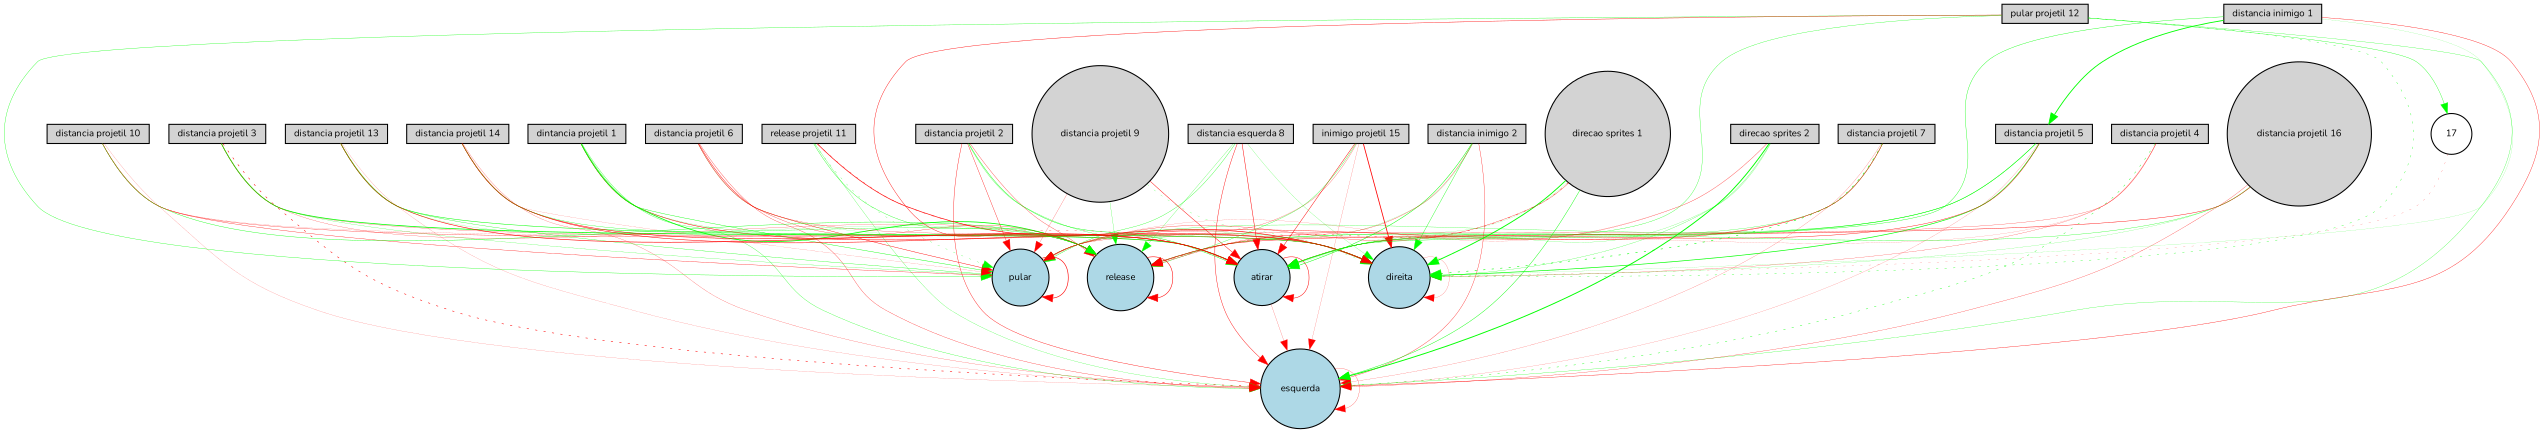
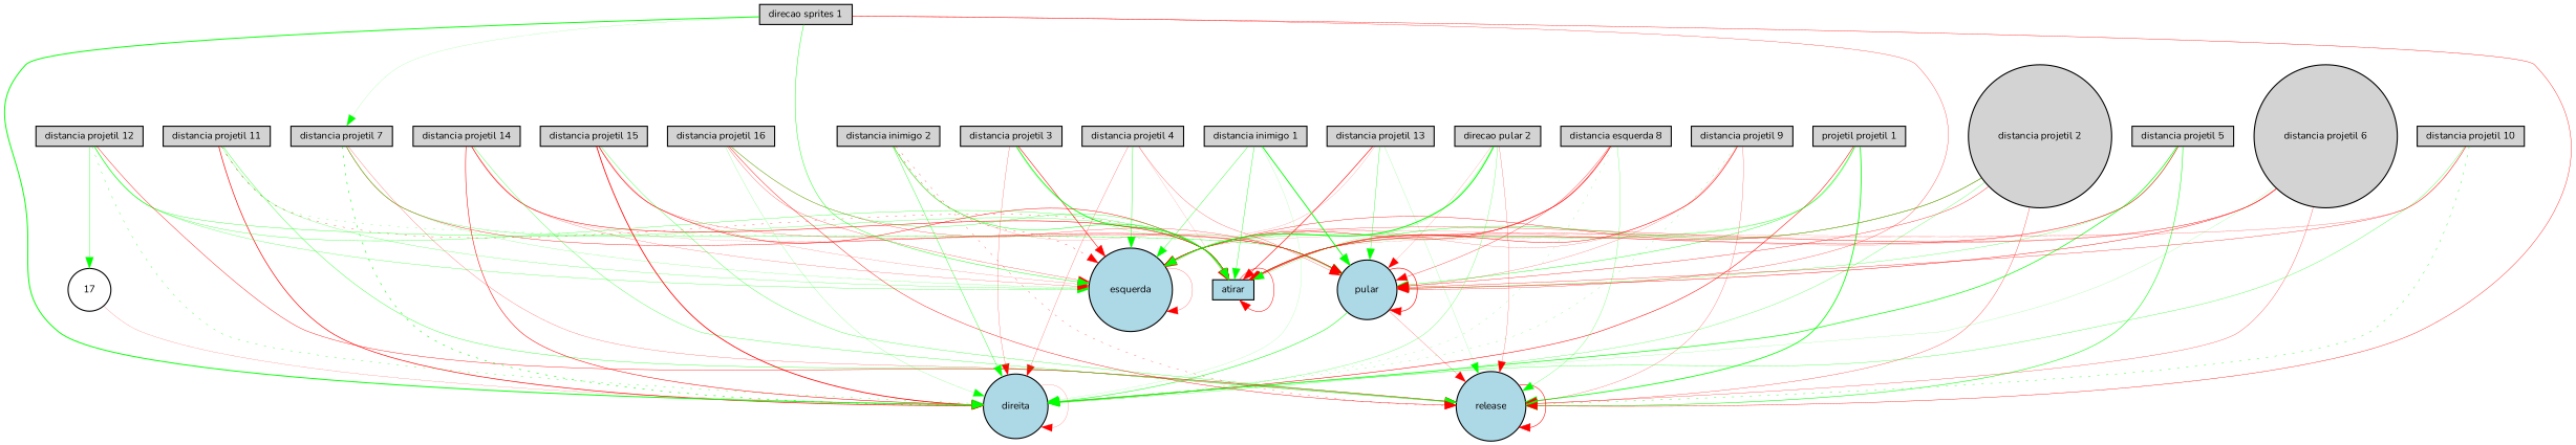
  digraph {
    fontname=Nunito
    node [fillcolor=lightgray fontname=Nunito fontsize=9 shape=box style=filled]
    edge [color=red fontname=Nunito style=solid]
-   "dintancia projetil 1" [height=0.2 width=0.2]
+   "dintancia projetil 1" [height=0.2 width=0.2 label="projetil projetil 1"]
    esquerda [fillcolor=lightblue height=0.2 shape=circle width=0.2]
    direita [fillcolor=lightblue height=0.2 shape=circle width=0.2]
    pular [fillcolor=lightblue height=0.2 shape=circle width=0.2]
-   atirar [fillcolor=lightblue height=0.2 shape=circle width=0.2]
+   atirar [fillcolor=lightblue height=0.2 width=0.2]
    release [fillcolor=lightblue height=0.2 shape=circle width=0.2]
-   "distancia projetil 2" [height=0.2 width=0.2]
+   "distancia projetil 2" [height=0.2 shape=circle width=0.2]
    "distancia projetil 3" [height=0.2 width=0.2]
    "distancia projetil 4" [height=0.2 width=0.2]
    "distancia projetil 5" [height=0.2 width=0.2]
-   "distancia projetil 6" [height=0.2 width=0.2]
+   "distancia projetil 6" [height=0.2 shape=circle width=0.2]
    "distancia projetil 7" [height=0.2 width=0.2]
    n13 [height=0.2 label="distancia esquerda 8" width=0.2]
-   "distancia projetil 9" [height=0.2 shape=circle width=0.2]
+   "distancia projetil 9" [height=0.2 width=0.2]
    "distancia projetil 10" [height=0.2 width=0.2]
-   "distancia projetil 11" [height=0.2 width=0.2 label="release projetil 11"]
-   "distancia projetil 12" [height=0.2 width=0.2 label="pular projetil 12"]
+   "distancia projetil 11" [height=0.2 width=0.2]
+   "distancia projetil 12" [height=0.2 width=0.2]
    17 [fillcolor=white height=0.2 shape=circle width=0.2]
    "distancia projetil 13" [height=0.2 width=0.2]
    "distancia projetil 14" [height=0.2 width=0.2]
-   "distancia projetil 15" [height=0.2 width=0.2 label="inimigo projetil 15"]
-   "distancia projetil 16" [height=0.2 shape=circle width=0.2]
+   "distancia projetil 15" [height=0.2 width=0.2]
+   "distancia projetil 16" [height=0.2 width=0.2]
    "distancia inimigo 1" [height=0.2 width=0.2]
    "distancia inimigo 2" [height=0.2 width=0.2]
-   "direcao sprites 1" [height=0.2 shape=circle width=0.2]
-   "direcao sprites 2" [height=0.2 width=0.2]
+   "direcao sprites 1" [height=0.2 width=0.2]
+   "direcao sprites 2" [height=0.2 width=0.2 label="direcao pular 2"]
    "dintancia projetil 1" -> esquerda [color=green penwidth=0.263551659748]
    "dintancia projetil 1" -> direita [penwidth=0.48477240759]
    "dintancia projetil 1" -> pular [color=green penwidth=0.369555066652]
    "dintancia projetil 1" -> atirar [color=green penwidth=0.16661558339]
    "dintancia projetil 1" -> release [color=green penwidth=0.742660532911]
    esquerda -> esquerda [penwidth=0.205891859858]
    direita -> direita [penwidth=0.150123083131]
    pular -> pular [penwidth=0.573373446897]
    atirar -> atirar [penwidth=0.457757229735]
    release -> release [penwidth=0.500970856012]
    "distancia projetil 2" -> esquerda [penwidth=0.35121153014]
    "distancia projetil 2" -> direita [color=green penwidth=0.234897737842]
    "distancia projetil 2" -> pular [penwidth=0.324178306762]
    "distancia projetil 2" -> atirar [color=green penwidth=0.383823893436]
    "distancia projetil 2" -> release [penwidth=0.266071475499]
-   "distancia projetil 3" -> esquerda [penwidth=0.507709832555 style=dotted]
+   "distancia projetil 3" -> esquerda [penwidth=0.507709832555]
    "distancia projetil 3" -> direita [penwidth=0.191556903671]
    "distancia projetil 3" -> pular [color=green penwidth=0.195236374106]
    "distancia projetil 3" -> atirar [color=green penwidth=0.71009104781]
-   "distancia projetil 3" -> release [penwidth=0.192496611132]
-   "distancia projetil 4" -> esquerda [color=green penwidth=0.360337400998 style=dotted]
+   pular -> release [penwidth=0.192496611132]
+   "distancia projetil 4" -> esquerda [color=green penwidth=0.360337400998]
    "distancia projetil 4" -> direita [penwidth=0.193054356726]
    "distancia projetil 4" -> pular [penwidth=0.21880451725]
    "distancia projetil 4" -> atirar [penwidth=0.100839347746]
    "distancia projetil 5" -> esquerda [penwidth=0.126459707582]
    "distancia projetil 5" -> direita [color=green penwidth=0.628150370131]
    "distancia projetil 5" -> pular [color=green penwidth=0.24321358439]
    "distancia projetil 5" -> atirar [penwidth=0.378063532922]
    "distancia projetil 5" -> release [color=green penwidth=0.490279147594]
    "distancia projetil 6" -> esquerda [penwidth=0.260133222748]
    "distancia projetil 6" -> direita [color=green penwidth=0.119329497711]
    "distancia projetil 6" -> pular [penwidth=0.396054980211]
    "distancia projetil 6" -> atirar [penwidth=0.206251904331]
    "distancia projetil 6" -> release [penwidth=0.250393598911]
-   "distancia projetil 7" -> esquerda [penwidth=0.150842593832]
+   "distancia projetil 7" -> esquerda [color=green penwidth=0.150842593832]
    "distancia projetil 7" -> direita [color=green penwidth=0.532936669868 style=dotted]
    "distancia projetil 7" -> pular [penwidth=0.35379683402]
    "distancia projetil 7" -> atirar [color=green penwidth=0.244705624691]
    "distancia projetil 7" -> release [penwidth=0.200453984141]
    n13 -> esquerda [penwidth=0.389148938473]
-   n13 -> direita [color=green penwidth=0.162685165862]
-   n13 -> pular [color=green penwidth=0.29271014507]
+   n13 -> direita [color=green penwidth=0.162685165862 style=dotted]
+   n13 -> pular [penwidth=0.29271014507]
    n13 -> atirar [penwidth=0.448226004109]
    n13 -> release [color=green penwidth=0.205380821933]
-   atirar -> esquerda [penwidth=0.16291846662]
+   "distancia projetil 9" -> esquerda [penwidth=0.16291846662]
    "distancia projetil 9" -> direita [color=green penwidth=0.187373639552 style=dotted]
    "distancia projetil 9" -> pular [penwidth=0.176484205604]
    "distancia projetil 9" -> atirar [penwidth=0.419327206319]
-   "distancia projetil 9" -> release [color=green penwidth=0.197489637019]
+   "distancia projetil 9" -> release [penwidth=0.197489637019]
    "distancia projetil 10" -> esquerda [penwidth=0.120971523859]
-   "distancia projetil 10" -> direita [penwidth=0.26905055358]
+   "distancia projetil 10" -> direita [color=green penwidth=0.26905055358]
    "distancia projetil 10" -> pular [penwidth=0.303461147818]
    "distancia projetil 10" -> atirar [penwidth=0.103393383699]
-   "distancia projetil 10" -> release [color=green penwidth=0.346344229135]
+   "distancia projetil 10" -> release [color=green penwidth=0.346344229135 style=dotted]
    "distancia projetil 11" -> esquerda [color=green penwidth=0.208613552058]
    "distancia projetil 11" -> direita [penwidth=0.612062221552]
    "distancia projetil 11" -> pular [color=green penwidth=0.198326385351 style=dotted]
    "distancia projetil 11" -> atirar [penwidth=0.268321536688 style=dotted]
    "distancia projetil 11" -> release [color=green penwidth=0.318928166762]
    "distancia projetil 12" -> esquerda [color=green penwidth=0.240816408492]
    "distancia projetil 12" -> direita [color=green penwidth=0.298485352671 style=dotted]
    "distancia projetil 12" -> pular [color=green penwidth=0.306168689522]
    "distancia projetil 12" -> atirar [color=green penwidth=0.277663421234]
    "distancia projetil 12" -> release [penwidth=0.375510789479]
    "distancia projetil 12" -> 17 [color=green penwidth=0.309190451438]
-   17 -> direita [penwidth=0.142654369409 style=dotted]
+   17 -> direita [penwidth=0.142654369409]
    "distancia projetil 13" -> esquerda [penwidth=0.116915973521]
-   "distancia projetil 13" -> direita [color=green penwidth=0.472976537732]
+   pular -> direita [color=green penwidth=0.472976537732]
    "distancia projetil 13" -> pular [color=green penwidth=0.298448441372]
    "distancia projetil 13" -> atirar [penwidth=0.555993898895]
    "distancia projetil 13" -> release [color=green penwidth=0.126280407196]
    "distancia projetil 14" -> esquerda [penwidth=0.180743497359]
    "distancia projetil 14" -> direita [penwidth=0.486202131122]
    "distancia projetil 14" -> pular [penwidth=0.102279650884]
    "distancia projetil 14" -> atirar [penwidth=0.478876250341]
    "distancia projetil 14" -> release [color=green penwidth=0.280311847339]
    "distancia projetil 15" -> esquerda [penwidth=0.140365655655]
    "distancia projetil 15" -> direita [penwidth=0.749590865392]
    "distancia projetil 15" -> pular [penwidth=0.201180769567]
    "distancia projetil 15" -> atirar [penwidth=0.432076455469]
    "distancia projetil 15" -> release [color=green penwidth=0.282373922334]
    "distancia projetil 16" -> esquerda [penwidth=0.228377701343]
    "distancia projetil 16" -> direita [color=green penwidth=0.149028797797]
+   "distancia projetil 16" -> pular [penwidth=0.251948313976]
    "distancia projetil 16" -> atirar [color=green penwidth=0.289098680991]
    "distancia projetil 16" -> release [penwidth=0.390091220674]
-   "distancia inimigo 1" -> esquerda [penwidth=0.325646603753]
+   "distancia inimigo 1" -> esquerda [color=green penwidth=0.325646603753]
    "distancia inimigo 1" -> direita [color=green penwidth=0.103643934538]
-   "distancia inimigo 1" -> "distancia projetil 5" [color=green penwidth=0.818728291684]
+   "distancia inimigo 1" -> pular [color=green penwidth=0.818728291684]
    "distancia inimigo 1" -> atirar [color=green penwidth=0.342315220468]
-   "distancia inimigo 2" -> esquerda [penwidth=0.297687852182]
+   "distancia inimigo 2" -> esquerda [penwidth=0.297687852182 style=dotted]
    "distancia inimigo 2" -> direita [color=green penwidth=0.340629507234]
-   "distancia inimigo 2" -> pular [color=green penwidth=0.126913198195]
+   "distancia inimigo 2" -> pular [penwidth=0.126913198195]
    "distancia inimigo 2" -> atirar [color=green penwidth=0.446543205825]
-   "distancia inimigo 2" -> release [penwidth=0.238366567061]
+   "distancia inimigo 2" -> release [penwidth=0.238366567061 style=dotted]
    "direcao sprites 1" -> esquerda [color=green penwidth=0.393901156322]
    "direcao sprites 1" -> direita [color=green penwidth=0.860846493527]
    "direcao sprites 1" -> pular [penwidth=0.263848525355]
-   "direcao sprites 1" -> atirar [color=green penwidth=0.102201703777]
-   "direcao sprites 1" -> release [penwidth=0.345562933979 style=dotted]
+   "direcao sprites 1" -> "distancia projetil 7" [color=green penwidth=0.102201703777]
+   "direcao sprites 1" -> release [penwidth=0.345562933979]
    "direcao sprites 2" -> esquerda [color=green penwidth=0.890880834396]
    "direcao sprites 2" -> direita [color=green penwidth=0.220478163929]
    "direcao sprites 2" -> pular [penwidth=0.113150138963]
    "direcao sprites 2" -> atirar [color=green penwidth=0.166662599634]
    "direcao sprites 2" -> release [penwidth=0.18205467614]
  }
